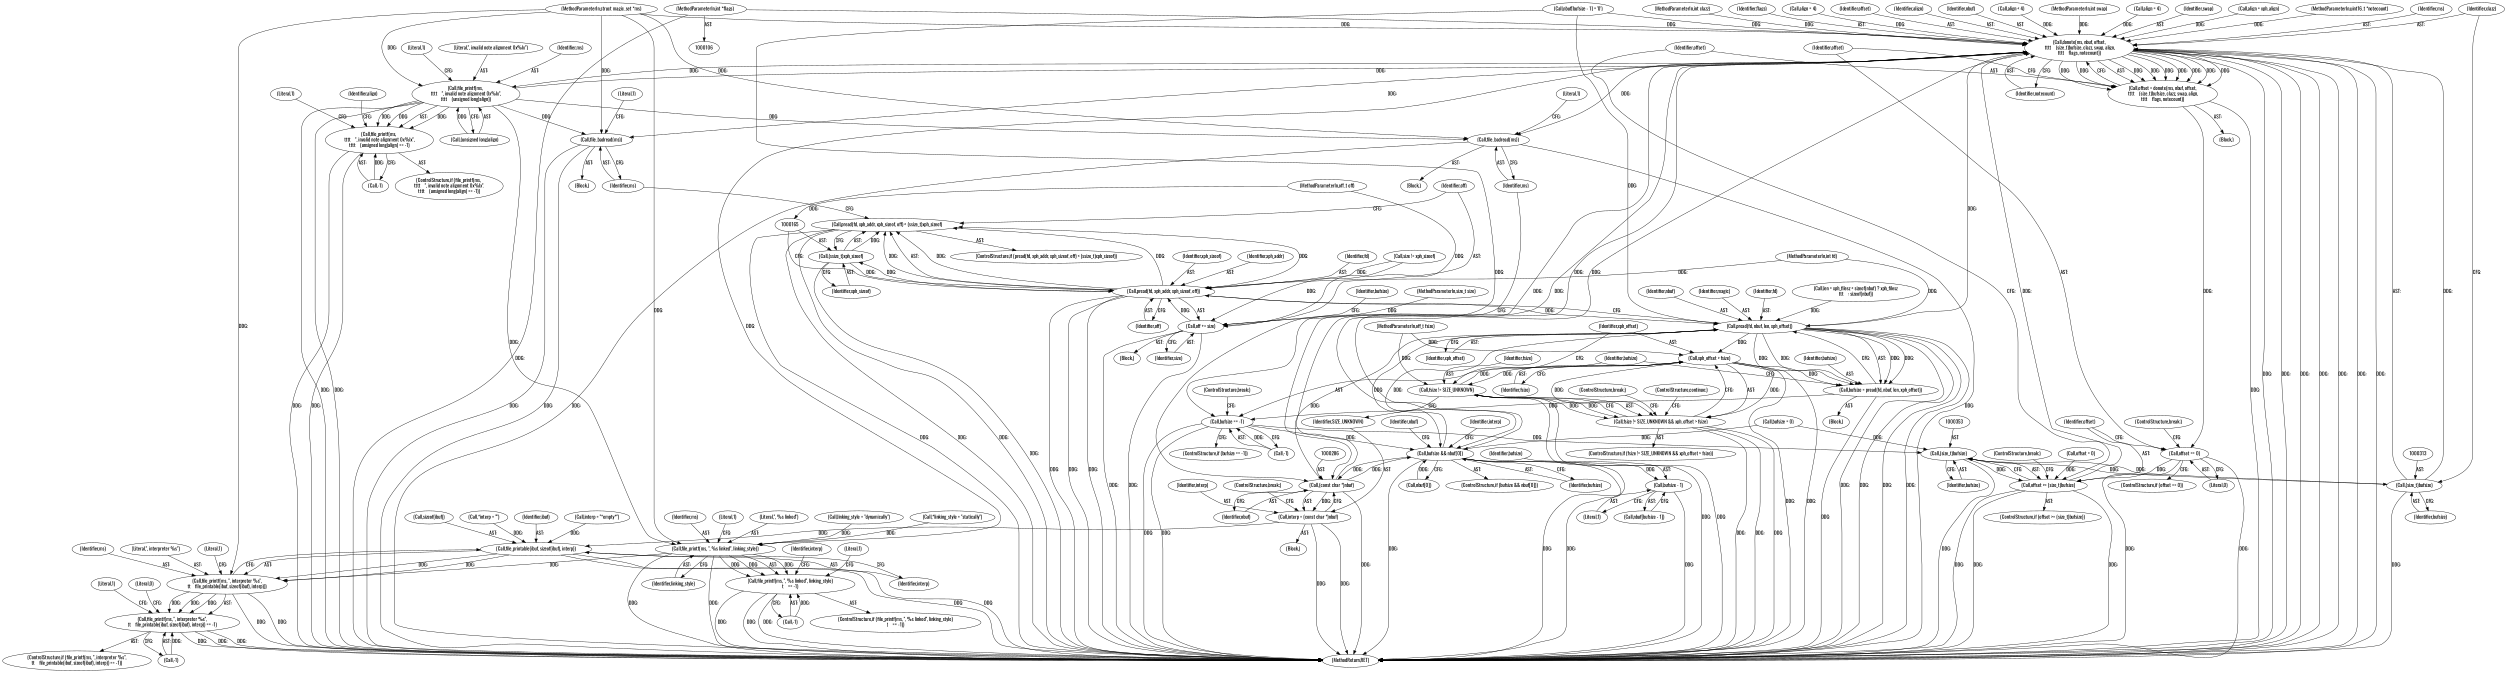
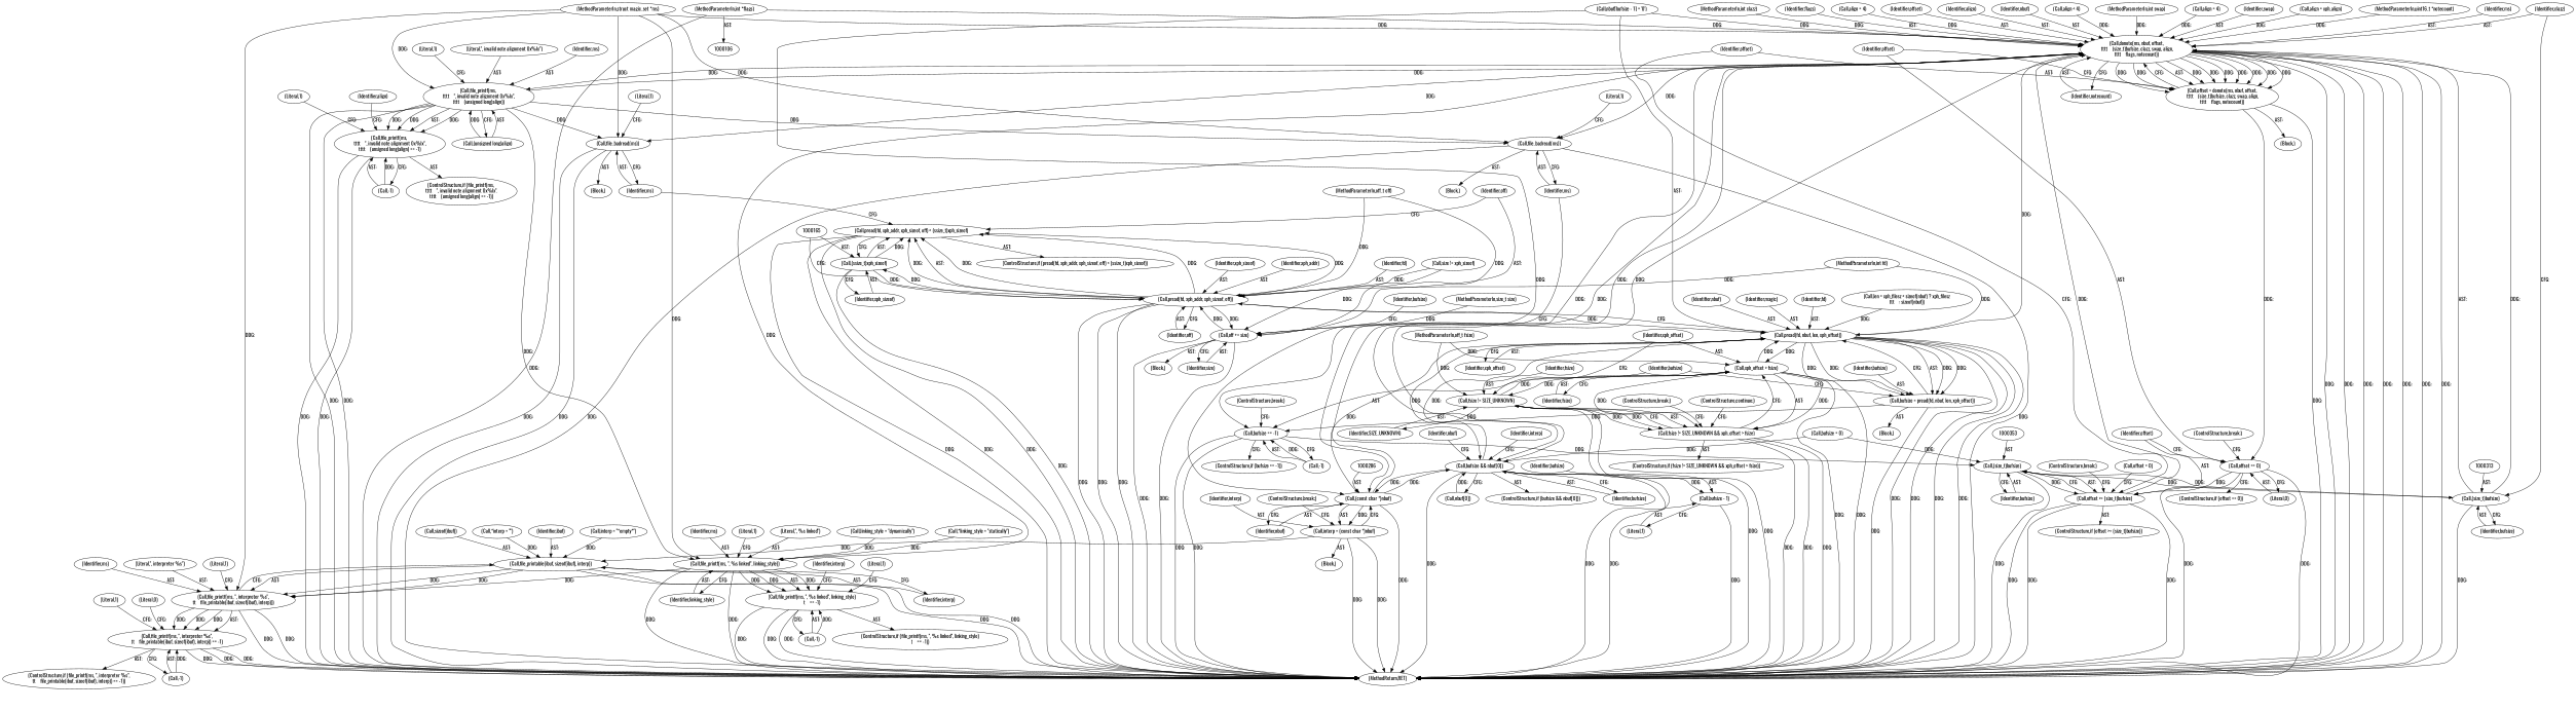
  digraph {
    fontname=Oswald
    node [fontname=Oswald]
    edge [fontname=Oswald]
    n1 [label="(MethodParameterIn,int *flags)"]
    n2 [label="(Call,donote(ms, nbuf, offset,\n \t\t\t\t    (size_t)bufsize, clazz, swap, align,\n\t\t\t\t    flags, notecount))"]
    n3 [label="(MethodReturn,RET)"]
    1000106
    n5 [label="(Call,file_badread(ms))"]
    n6 [label="(Call,file_printf(ms, \n\t\t\t\t    \", invalid note alignment 0x%lx\",\n\t\t\t\t    (unsigned long)align))"]
    n7 [label="(Call,file_badread(ms))"]
    n8 [label="(Call,file_printf(ms, \", %s linked\", linking_style))"]
    n9 [label="(Call,bufsize && nbuf[0])"]
    n10 [label="(Call,(const char *)nbuf)"]
    n11 [label="(Call,offset = donote(ms, nbuf, offset,\n \t\t\t\t    (size_t)bufsize, clazz, swap, align,\n\t\t\t\t    flags, notecount))"]
    n12 [label="(Identifier,notecount)"]
    n13 [label="(Identifier,ms)"]
    n14 [label="(Block,)"]
    n15 [label="(Call,file_printf(ms, \n\t\t\t\t    \", invalid note alignment 0x%lx\",\n\t\t\t\t    (unsigned long)align) == -1)"]
    n16 [label="(Call,(unsigned long)align)"]
    n17 [label="(Block,)"]
    n18 [label="(Identifier,ms)"]
    n19 [label="(Call,file_printf(ms, \", %s linked\", linking_style)\n\t    == -1)"]
    n20 [label="(Call,file_printf(ms, \", interpreter %s\",\n\t\t    file_printable(ibuf, sizeof(ibuf), interp)))"]
    n21 [label="(Identifier,linking_style)"]
    n22 [label="(Call,pread(fd, nbuf, len, xph_offset))"]
    n23 [label="(Call,bufsize - 1)"]
    n24 [label="(Call,nbuf[0])"]
    n25 [label="(ControlStructure,if (bufsize && nbuf[0]))"]
    n26 [label="(Identifier,bufsize)"]
    n27 [label="(Call,interp = (const char *)nbuf)"]
    n28 [label="(Identifier,nbuf)"]
    n29 [label="(Call,offset == 0)"]
    n30 [label="(Block,)"]
    n31 [label="(Call,pread(fd, xph_addr, xph_sizeof, off) < (ssize_t)xph_sizeof)"]
    n32 [label="(ControlStructure,if (file_printf(ms, \n\t\t\t\t    \", invalid note alignment 0x%lx\",\n\t\t\t\t    (unsigned long)align) == -1))"]
    n33 [label="(Call,-1)"]
    n34 [label="(Call,bufsize == -1)"]
    n35 [label="(Call,-1)"]
    n36 [label="(ControlStructure,if (file_printf(ms, \", %s linked\", linking_style)\n\t    == -1))"]
    n37 [label="(Call,file_printf(ms, \", interpreter %s\",\n\t\t    file_printable(ibuf, sizeof(ibuf), interp)) == -1)"]
    n38 [label="(Call,file_printable(ibuf, sizeof(ibuf), interp))"]
    n39 [label="(ControlStructure,if (file_printf(ms, \", interpreter %s\",\n\t\t    file_printable(ibuf, sizeof(ibuf), interp)) == -1))"]
    n40 [label="(Call,-1)"]
    n41 [label="(Identifier,interp)"]
    n42 [label="(Call,pread(fd, xph_addr, xph_sizeof, off))"]
    n43 [label="(Call,bufsize = pread(fd, nbuf, len, xph_offset))"]
    n44 [label="(Call,xph_offset > fsize)"]
    n45 [label="(Identifier,xph_offset)"]
-   n46 [label="(Call,nbuf[bufsize - 1])"]
    n47 [label="(Literal,1)"]
    n48 [label="(Call,(ssize_t)xph_sizeof)"]
    n49 [label="(Call,off += size)"]
    n50 [label="(Identifier,off)"]
    n51 [label="(Block,)"]
    n52 [label="(Call,fsize != SIZE_UNKNOWN)"]
    n53 [label="(Call,fsize != SIZE_UNKNOWN && xph_offset > fsize)"]
    n54 [label="(Identifier,fsize)"]
    n55 [label="(ControlStructure,if (pread(fd, xph_addr, xph_sizeof, off) < (ssize_t)xph_sizeof))"]
    n56 [label="(Identifier,xph_sizeof)"]
    n57 [label="(Identifier,size)"]
    n58 [label="(Block,)"]
    n59 [label="(Call,(size_t)bufsize)"]
    n60 [label="(ControlStructure,if (bufsize == -1))"]
    n61 [label="(Call,-1)"]
    n62 [label="(Call,offset >= (size_t)bufsize)"]
    n63 [label="(Call,(size_t)bufsize)"]
    n64 [label="(Identifier,bufsize)"]
    n65 [label="(ControlStructure,if (offset >= (size_t)bufsize))"]
    n66 [label="(Identifier,bufsize)"]
    n67 [label="(Identifier,SIZE_UNKNOWN)"]
    n68 [label="(ControlStructure,if (fsize != SIZE_UNKNOWN && xph_offset > fsize))"]
    n69 [label="(Block,)"]
    n70 [label="(Literal,0)"]
    n71 [label="(ControlStructure,if (offset == 0))"]
    n72 [label="(Call,len = xph_filesz < sizeof(nbuf) ? xph_filesz\n\t\t\t    : sizeof(nbuf))"]
    n73 [label="(Identifier,bufsize)"]
    n74 [label="(Literal,0)"]
    n75 [label="(ControlStructure,break;)"]
    n76 [label="(Call,align < 4)"]
    n77 [label="(ControlStructure,break;)"]
    n78 [label="(Identifier,fsize)"]
    n79 [label="(Literal,1)"]
    n80 [label="(Literal,1)"]
    n81 [label="(Identifier,offset)"]
    n82 [label="(Literal,\", %s linked\")"]
    n83 [label="(Identifier,xph_offset)"]
    n84 [label="(MethodParameterIn,int swap)"]
    n85 [label="(Literal,1)"]
    n86 [label="(Call,align = 4)"]
    n87 [label="(Identifier,offset)"]
    n88 [label="(Identifier,swap)"]
    n89 [label="(ControlStructure,break;)"]
    n90 [label="(Call,align = xph_align)"]
    n91 [label="(Identifier,xph_sizeof)"]
    n92 [label="(Identifier,interp)"]
    n93 [label="(MethodParameterIn,uint16_t *notecount)"]
    n94 [label="(MethodParameterIn,struct magic_set *ms)"]
    n95 [label="(Identifier,bufsize)"]
    n96 [label="(Identifier,interp)"]
    n97 [label="(Call,sizeof(ibuf))"]
    n98 [label="(ControlStructure,break;)"]
    n99 [label="(Literal,1)"]
    n100 [label="(ControlStructure,continue;)"]
    n101 [label="(Identifier,xph_addr)"]
    n102 [label="(MethodParameterIn,off_t fsize)"]
    n103 [label="(Call,linking_style = \"dynamically\")"]
    n104 [label="(Identifier,ms)"]
    n105 [label="(ControlStructure,break;)"]
    n106 [label="(MethodParameterIn,int fd)"]
    n107 [label="(Identifier,clazz)"]
    n108 [label="(Literal,\", invalid note alignment 0x%lx\")"]
    n109 [label="(MethodParameterIn,int clazz)"]
    n110 [label="(Call,*interp = \"\")"]
    n111 [label="(Identifier,flags)"]
    n112 [label="(Call,bufsize = 0)"]
    n113 [label="(Identifier,interp)"]
    n114 [label="(Identifier,ms)"]
    n115 [label="(Identifier,nbuf)"]
    n116 [label="(Identifier,ibuf)"]
    n117 [label="(Call,*linking_style = \"statically\")"]
    n118 [label="(Call,nbuf[bufsize - 1] = '\0')"]
    n119 [label="(Literal,\", interpreter %s\")"]
    n120 [label="(Call,offset = 0)"]
    n121 [label="(Literal,1)"]
    n122 [label="(Call,interp = \"*empty*\")"]
    n123 [label="(Identifier,magic)"]
    n124 [label="(Identifier,bufsize)"]
    n125 [label="(Call,align = 4)"]
    n126 [label="(Identifier,ms)"]
    n127 [label="(Literal,1)"]
    n128 [label="(Identifier,off)"]
    n129 [label="(Literal,1)"]
    n130 [label="(Literal,1)"]
    n131 [label="(Identifier,offset)"]
    n132 [label="(MethodParameterIn,off_t off)"]
    n133 [label="(Identifier,align)"]
    n134 [label="(Identifier,fd)"]
    n135 [label="(Identifier,ms)"]
    n136 [label="(MethodParameterIn,size_t size)"]
    n137 [label="(Identifier,bufsize)"]
    n138 [label="(Identifier,align)"]
    n139 [label="(Identifier,nbuf)"]
    n140 [label="(Identifier,fd)"]
    n141 [label="(Identifier,offset)"]
    n142 [label="(Identifier,nbuf)"]
    n143 [label="(Call,size != xph_sizeof)"]
    1000165
    n145 [label=1000353]
    1000313
    1000286
    n1 -> n2 [label="DDG: "]
    n1 -> n3 [label="DDG: "]
    n1 -> 1000106 [label="AST: "]
    n2 -> n3 [label="DDG: "]
    n2 -> n3 [label="DDG: "]
    n2 -> n3 [label="DDG: "]
    n2 -> n3 [label="DDG: "]
    n2 -> n3 [label="DDG: "]
    n2 -> n3 [label="DDG: "]
    n2 -> n3 [label="DDG: "]
    n2 -> n5 [label="DDG: "]
    n2 -> n6 [label="DDG: "]
    n2 -> n7 [label="DDG: "]
    n2 -> n8 [label="DDG: "]
    n2 -> n9 [label="DDG: "]
    n2 -> n10 [label="DDG: "]
    n2 -> n11 [label="AST: "]
    n2 -> n11 [label="DDG: "]
    n2 -> n11 [label="DDG: "]
    n2 -> n11 [label="DDG: "]
    n2 -> n11 [label="DDG: "]
    n2 -> n11 [label="DDG: "]
    n2 -> n11 [label="DDG: "]
    n2 -> n11 [label="DDG: "]
    n2 -> n11 [label="DDG: "]
    n2 -> n11 [label="DDG: "]
    n2 -> n12 [label="CFG: "]
    n5 -> n3 [label="DDG: "]
    n5 -> n3 [label="DDG: "]
    n5 -> n13 [label="CFG: "]
    n5 -> n14 [label="AST: "]
    n6 -> n2 [label="DDG: "]
    n6 -> n3 [label="DDG: "]
    n6 -> n3 [label="DDG: "]
    n6 -> n5 [label="DDG: "]
    n6 -> n7 [label="DDG: "]
    n6 -> n8 [label="DDG: "]
    n6 -> n15 [label="AST: "]
    n6 -> n15 [label="DDG: "]
    n6 -> n15 [label="DDG: "]
    n6 -> n15 [label="DDG: "]
    n6 -> n16 [label="CFG: "]
    n7 -> n3 [label="DDG: "]
    n7 -> n3 [label="DDG: "]
    n7 -> n17 [label="AST: "]
    n7 -> n18 [label="CFG: "]
    n8 -> n3 [label="DDG: "]
    n8 -> n3 [label="DDG: "]
    n8 -> n19 [label="AST: "]
    n8 -> n19 [label="DDG: "]
    n8 -> n19 [label="DDG: "]
    n8 -> n19 [label="DDG: "]
    n8 -> n20 [label="DDG: "]
    n8 -> n21 [label="CFG: "]
    n9 -> n2 [label="DDG: "]
    n9 -> n3 [label="DDG: "]
    n9 -> n3 [label="DDG: "]
    n9 -> n3 [label="DDG: "]
    n9 -> n10 [label="DDG: "]
    n9 -> n22 [label="DDG: "]
    n9 -> n23 [label="DDG: "]
    n9 -> n24 [label="CFG: "]
    n9 -> n25 [label="AST: "]
    n9 -> n26 [label="CFG: "]
    n10 -> n2 [label="DDG: "]
    n10 -> n3 [label="DDG: "]
    n10 -> n9 [label="DDG: "]
    n10 -> n27 [label="AST: "]
    n10 -> n27 [label="DDG: "]
    n10 -> n28 [label="CFG: "]
    n11 -> n2 [label="CFG: "]
    n11 -> n3 [label="DDG: "]
    n11 -> n29 [label="DDG: "]
    n11 -> n30 [label="AST: "]
    n12 -> n2 [label="AST: "]
    n13 -> n5 [label="AST: "]
    n13 -> n31 [label="CFG: "]
    n15 -> n3 [label="DDG: "]
    n15 -> n3 [label="DDG: "]
    n15 -> n32 [label="AST: "]
    n15 -> n33 [label="CFG: "]
    n16 -> n6 [label="AST: "]
    n16 -> n6 [label="DDG: "]
    n18 -> n7 [label="AST: "]
    n18 -> n34 [label="CFG: "]
    n19 -> n3 [label="DDG: "]
    n19 -> n3 [label="DDG: "]
    n19 -> n3 [label="DDG: "]
    n19 -> n35 [label="CFG: "]
    n19 -> n36 [label="AST: "]
    n20 -> n3 [label="DDG: "]
    n20 -> n3 [label="DDG: "]
    n20 -> n37 [label="AST: "]
    n20 -> n37 [label="DDG: "]
    n20 -> n37 [label="DDG: "]
    n20 -> n37 [label="DDG: "]
    n20 -> n38 [label="CFG: "]
    n21 -> n8 [label="AST: "]
    n22 -> n2 [label="DDG: "]
    n22 -> n3 [label="DDG: "]
    n22 -> n3 [label="DDG: "]
    n22 -> n3 [label="DDG: "]
    n22 -> n3 [label="DDG: "]
    n22 -> n9 [label="DDG: "]
    n22 -> n10 [label="DDG: "]
    n22 -> n42 [label="CFG: "]
    n22 -> n43 [label="AST: "]
    n22 -> n43 [label="DDG: "]
    n22 -> n43 [label="DDG: "]
    n22 -> n43 [label="DDG: "]
    n22 -> n43 [label="DDG: "]
    n22 -> n44 [label="DDG: "]
    n22 -> n45 [label="CFG: "]
    n23 -> n3 [label="DDG: "]
-   n23 -> n46 [label="AST: "]
    n23 -> n47 [label="CFG: "]
    n24 -> n9 [label="DDG: "]
    n26 -> n9 [label="AST: "]
    n27 -> n3 [label="DDG: "]
    n27 -> n3 [label="DDG: "]
    n27 -> n10 [label="CFG: "]
    n27 -> n38 [label="DDG: "]
    n27 -> n69 [label="AST: "]
    n28 -> n10 [label="AST: "]
    n29 -> n3 [label="DDG: "]
    n29 -> n3 [label="DDG: "]
    n29 -> n62 [label="DDG: "]
    n29 -> n70 [label="CFG: "]
    n29 -> n71 [label="CFG: "]
    n31 -> n3 [label="DDG: "]
    n31 -> n3 [label="DDG: "]
    n31 -> n3 [label="DDG: "]
    n31 -> n48 [label="CFG: "]
    n31 -> n55 [label="AST: "]
    n33 -> n15 [label="AST: "]
    n33 -> n15 [label="DDG: "]
    n34 -> n3 [label="DDG: "]
    n34 -> n3 [label="DDG: "]
-   n34 -> n9 [label="DDG: "]
    n34 -> n59 [label="DDG: "]
    n34 -> n60 [label="CFG: "]
    n34 -> n61 [label="CFG: "]
    n35 -> n19 [label="AST: "]
    n35 -> n19 [label="DDG: "]
    n37 -> n3 [label="DDG: "]
    n37 -> n3 [label="DDG: "]
    n37 -> n3 [label="DDG: "]
    n37 -> n39 [label="AST: "]
    n37 -> n40 [label="CFG: "]
    n38 -> n3 [label="DDG: "]
    n38 -> n3 [label="DDG: "]
    n38 -> n20 [label="AST: "]
    n38 -> n20 [label="DDG: "]
    n38 -> n20 [label="DDG: "]
    n38 -> n41 [label="CFG: "]
    n40 -> n37 [label="AST: "]
    n40 -> n37 [label="DDG: "]
    n41 -> n38 [label="AST: "]
    n42 -> n3 [label="DDG: "]
    n42 -> n3 [label="DDG: "]
    n42 -> n3 [label="DDG: "]
    n42 -> n22 [label="DDG: "]
    n42 -> n31 [label="AST: "]
    n42 -> n31 [label="DDG: "]
    n42 -> n31 [label="DDG: "]
    n42 -> n31 [label="DDG: "]
    n42 -> n31 [label="DDG: "]
    n42 -> n48 [label="DDG: "]
-   n42 -> n49 [label="AST: "]
+   n42 -> n49 [label="DDG: "]
    n42 -> n50 [label="CFG: "]
    n43 -> n3 [label="DDG: "]
    n43 -> n22 [label="CFG: "]
    n43 -> n34 [label="DDG: "]
    n43 -> n51 [label="AST: "]
    n44 -> n3 [label="DDG: "]
    n44 -> n3 [label="DDG: "]
-   n44 -> n43 [label="DDG: "]
+   n44 -> n22 [label="DDG: "]
    n44 -> n52 [label="DDG: "]
    n44 -> n53 [label="AST: "]
    n44 -> n53 [label="DDG: "]
    n44 -> n53 [label="DDG: "]
    n44 -> n54 [label="CFG: "]
    n45 -> n22 [label="AST: "]
-   n46 -> n23 [label="CFG: "]
    n47 -> n23 [label="AST: "]
    n48 -> n3 [label="DDG: "]
    n48 -> n31 [label="AST: "]
    n48 -> n31 [label="DDG: "]
    n48 -> n42 [label="DDG: "]
    n48 -> n56 [label="CFG: "]
    n49 -> n3 [label="DDG: "]
    n49 -> n3 [label="DDG: "]
    n49 -> n42 [label="DDG: "]
    n49 -> n57 [label="CFG: "]
    n49 -> n58 [label="AST: "]
    n50 -> n42 [label="AST: "]
    n52 -> n3 [label="DDG: "]
    n52 -> n3 [label="DDG: "]
    n52 -> n44 [label="DDG: "]
    n52 -> n53 [label="AST: "]
    n52 -> n53 [label="DDG: "]
    n52 -> n53 [label="DDG: "]
-   n52 -> n67 [label="CFG: "]
+   n52 -> n67 [label="DDG: "]
    n53 -> n3 [label="DDG: "]
    n53 -> n3 [label="DDG: "]
    n53 -> n3 [label="DDG: "]
    n53 -> n44 [label="CFG: "]
    n53 -> n52 [label="CFG: "]
    n53 -> n68 [label="AST: "]
    n54 -> n44 [label="AST: "]
    n56 -> n48 [label="AST: "]
    n57 -> n49 [label="AST: "]
    n59 -> n3 [label="DDG: "]
    n59 -> n62 [label="AST: "]
    n59 -> n62 [label="DDG: "]
    n59 -> n63 [label="DDG: "]
    n59 -> n64 [label="CFG: "]
    n61 -> n34 [label="AST: "]
    n61 -> n34 [label="DDG: "]
    n62 -> n2 [label="DDG: "]
    n62 -> n3 [label="DDG: "]
    n62 -> n3 [label="DDG: "]
    n62 -> n3 [label="DDG: "]
    n62 -> n59 [label="CFG: "]
    n62 -> n65 [label="AST: "]
    n63 -> n2 [label="AST: "]
    n63 -> n2 [label="DDG: "]
    n63 -> n3 [label="DDG: "]
    n63 -> n59 [label="DDG: "]
    n63 -> n66 [label="CFG: "]
    n64 -> n59 [label="AST: "]
    n66 -> n63 [label="AST: "]
-   n67 -> n27 [label="AST: "]
+   n67 -> n52 [label="AST: "]
    n70 -> n29 [label="AST: "]
    n72 -> n22 [label="DDG: "]
    n73 -> n49 [label="CFG: "]
    n74 -> n37 [label="CFG: "]
    n75 -> n34 [label="CFG: "]
    n76 -> n2 [label="DDG: "]
    n77 -> n53 [label="CFG: "]
    n78 -> n52 [label="AST: "]
    n79 -> n8 [label="CFG: "]
    n80 -> n37 [label="CFG: "]
    n81 -> n29 [label="CFG: "]
    n81 -> n62 [label="AST: "]
    n82 -> n8 [label="AST: "]
    n83 -> n44 [label="AST: "]
    n83 -> n52 [label="CFG: "]
    n84 -> n2 [label="DDG: "]
    n85 -> n5 [label="CFG: "]
    n86 -> n2 [label="DDG: "]
    n87 -> n11 [label="CFG: "]
    n87 -> n29 [label="AST: "]
    n88 -> n2 [label="AST: "]
    n89 -> n29 [label="CFG: "]
    n90 -> n2 [label="DDG: "]
    n91 -> n42 [label="AST: "]
    n92 -> n19 [label="CFG: "]
    n93 -> n2 [label="DDG: "]
    n94 -> n2 [label="DDG: "]
    n94 -> n5 [label="DDG: "]
    n94 -> n6 [label="DDG: "]
    n94 -> n7 [label="DDG: "]
    n94 -> n8 [label="DDG: "]
    n94 -> n20 [label="DDG: "]
    n95 -> n43 [label="AST: "]
    n96 -> n27 [label="AST: "]
    n97 -> n38 [label="AST: "]
    n98 -> n62 [label="CFG: "]
    n99 -> n6 [label="CFG: "]
    n100 -> n53 [label="CFG: "]
    n101 -> n42 [label="AST: "]
    n102 -> n44 [label="DDG: "]
    n102 -> n52 [label="DDG: "]
    n103 -> n8 [label="DDG: "]
    n104 -> n2 [label="AST: "]
    n105 -> n27 [label="CFG: "]
    n106 -> n22 [label="DDG: "]
    n106 -> n42 [label="DDG: "]
    n107 -> n2 [label="AST: "]
    n107 -> n63 [label="CFG: "]
    n108 -> n6 [label="AST: "]
    n109 -> n2 [label="DDG: "]
    n110 -> n38 [label="DDG: "]
    n111 -> n2 [label="AST: "]
    n112 -> n9 [label="DDG: "]
    n112 -> n59 [label="DDG: "]
    n113 -> n9 [label="CFG: "]
    n114 -> n20 [label="AST: "]
    n115 -> n22 [label="AST: "]
    n116 -> n38 [label="AST: "]
    n117 -> n8 [label="DDG: "]
    n118 -> n2 [label="DDG: "]
    n118 -> n10 [label="DDG: "]
-   n118 -> n22 [label="DDG: "]
+   n118 -> n22 [label="AST: "]
    n119 -> n20 [label="AST: "]
-   n120 -> n62 [label="DDG: "]
+   n120 -> n62 [label="CFG: "]
    n121 -> n19 [label="CFG: "]
    n122 -> n38 [label="DDG: "]
    n123 -> n22 [label="AST: "]
    n124 -> n23 [label="AST: "]
    n125 -> n2 [label="DDG: "]
    n126 -> n6 [label="AST: "]
    n127 -> n20 [label="CFG: "]
    n128 -> n31 [label="CFG: "]
    n128 -> n49 [label="AST: "]
    n129 -> n7 [label="CFG: "]
    n130 -> n15 [label="CFG: "]
    n131 -> n2 [label="AST: "]
-   n132 -> 1000165 [label="DDG: "]
+   n132 -> n42 [label="DDG: "]
    n132 -> n49 [label="DDG: "]
    n133 -> n15 [label="CFG: "]
    n134 -> n22 [label="AST: "]
    n135 -> n8 [label="AST: "]
    n136 -> n49 [label="DDG: "]
    n137 -> n34 [label="AST: "]
    n137 -> n43 [label="CFG: "]
    n138 -> n2 [label="AST: "]
    n139 -> n9 [label="CFG: "]
    n140 -> n42 [label="AST: "]
    n141 -> n11 [label="AST: "]
    n141 -> n62 [label="CFG: "]
    n142 -> n2 [label="AST: "]
    n143 -> n42 [label="DDG: "]
    n143 -> n49 [label="DDG: "]
    1000165 -> n42 [label="CFG: "]
    1000165 -> n48 [label="AST: "]
    n145 -> n59 [label="AST: "]
    1000313 -> n63 [label="AST: "]
    1000286 -> n10 [label="AST: "]
  }
